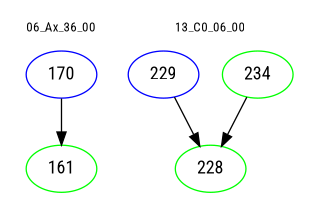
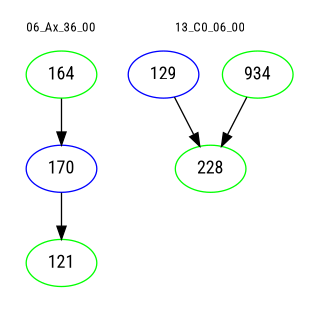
  digraph {
    fontname="Roboto Condensed"
    node [color=green fontname="Roboto Condensed"]
    edge [color=black fontname="Roboto Condensed"]
+   n1 [label=164]
    n2 [color=blue label=170]
-   n3 [label=161]
-   n4 [label=234]
-   n5 [color=blue label=229]
+   n3 [label=121]
+   n4 [label=934]
+   n5 [color=blue label=129]
    n6 [label=228]
    subgraph cluster_1 {
      color=white
      fontsize=10
      label="06_Ax_36_00"
+     n1
      n2
      n3
    }
    subgraph cluster_2 {
      color=white
      fontsize=10
      label="13_C0_06_00"
      n4
      n5
      n6
    }
+   n1 -> n2
    n2 -> n3
    n4 -> n6
    n5 -> n6
  }
